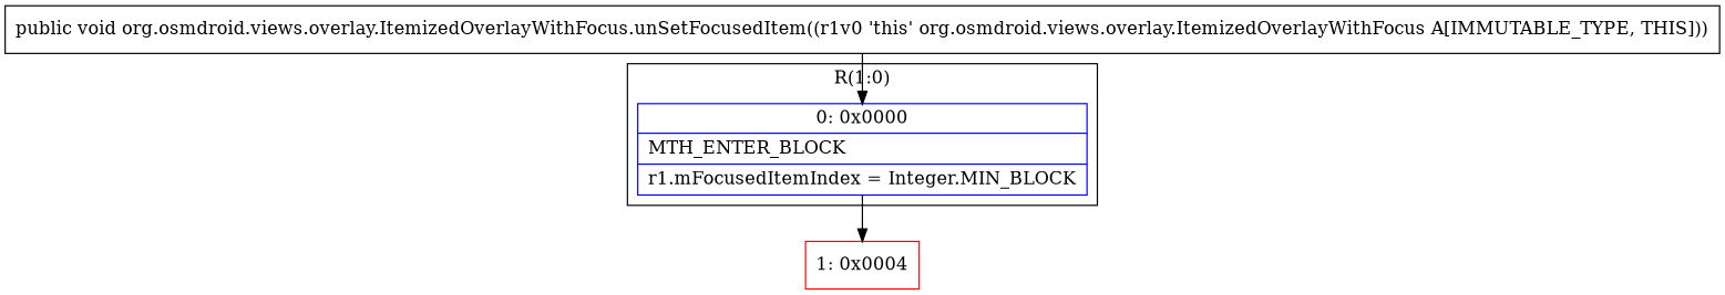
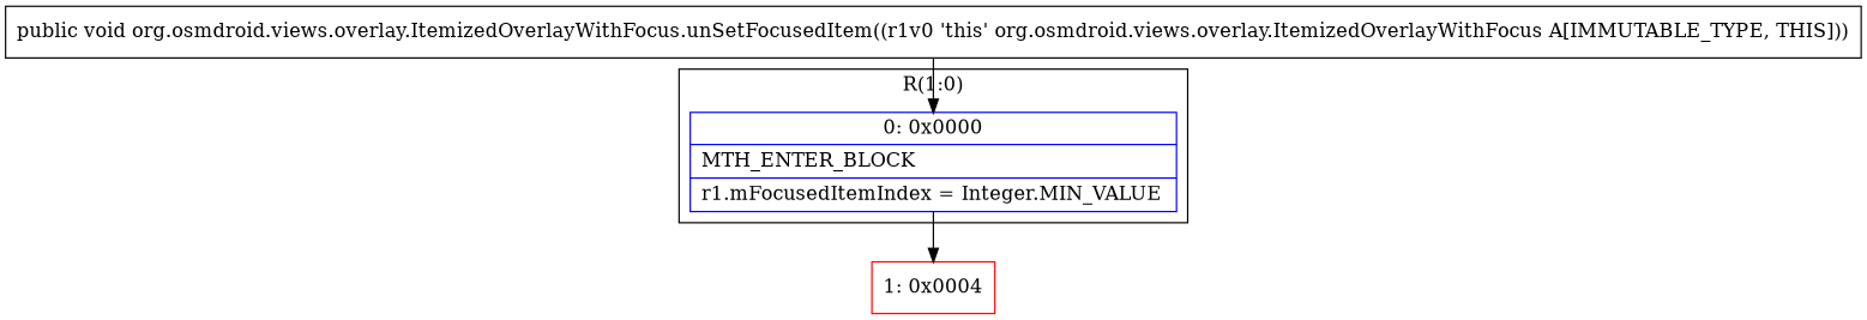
  digraph {
    node [shape=record]
-   n1 [color=blue label="{0\:\ 0x0000|MTH_ENTER_BLOCK\l|r1.mFocusedItemIndex = Integer.MIN_BLOCK\l}"]
+   n1 [color=blue label="{0\:\ 0x0000|MTH_ENTER_BLOCK\l|r1.mFocusedItemIndex = Integer.MIN_VALUE\l}"]
    n2 [color=red label="{1\:\ 0x0004}"]
    n3 [label="{public void org.osmdroid.views.overlay.ItemizedOverlayWithFocus.unSetFocusedItem((r1v0 'this' org.osmdroid.views.overlay.ItemizedOverlayWithFocus A[IMMUTABLE_TYPE, THIS])) }"]
    subgraph cluster_1 {
      label="R(1:0)"
      n1
    }
    n1 -> n2
    n3 -> n1
  }
